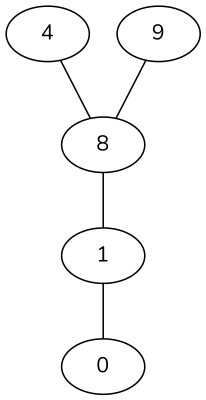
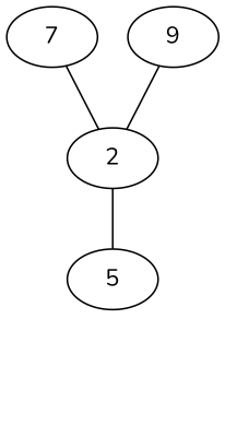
  graph {
    fontname=Nunito
    node [fontname=Nunito]
    edge [fontname=Nunito]
-   n1 [label=0]
-   n2 [label=1]
-   n3 [label=8]
-   n4 [label=4]
+   n2 [label=5]
+   n3 [label=2]
+   n4 [label=7]
    n5 [label=9]
-   n2 -- n1
    n3 -- n2
    n4 -- n3
    n5 -- n3
  }
